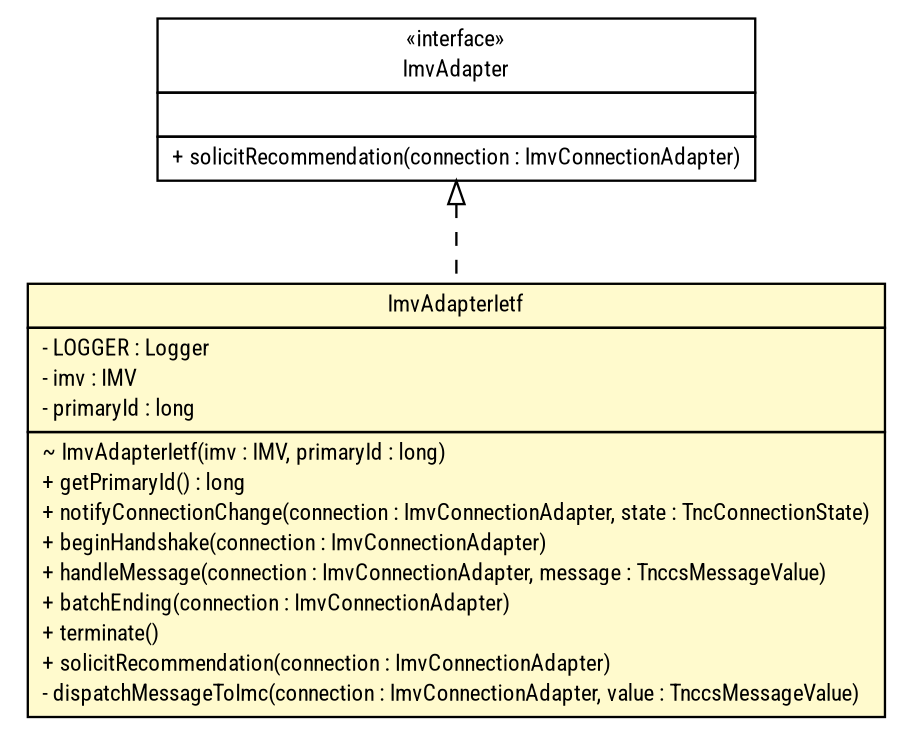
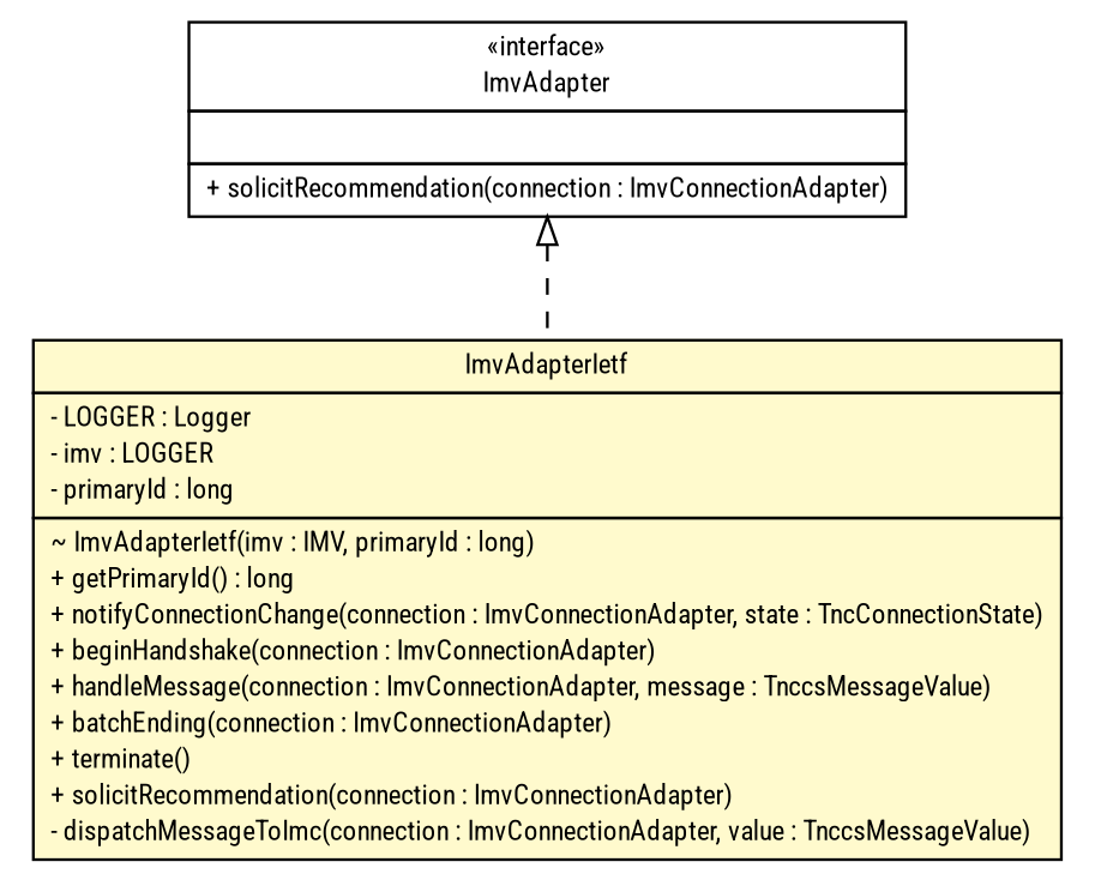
  digraph {
    nodesep=0.25
    ranksep=0.5
    fontname="Roboto Condensed"
    node [fontcolor=black fontname="Roboto Condensed" fontsize=10.0 shape=plaintext]
-   n1 [label=<<table title="de.hsbremen.tc.tnc.tnccs.adapter.im.ImvAdapterIetf" border="0" cellborder="1" cellspacing="0" cellpadding="2" port="p" bgcolor="lemonChiffon" href="./ImvAdapterIetf.html"> 		<tr><td><table border="0" cellspacing="0" cellpadding="1"> <tr><td align="center" balign="center"> ImvAdapterIetf </td></tr> 		</table></td></tr> 		<tr><td><table border="0" cellspacing="0" cellpadding="1"> <tr><td align="left" balign="left"> - LOGGER : Logger </td></tr> <tr><td align="left" balign="left"> - imv : IMV </td></tr> <tr><td align="left" balign="left"> - primaryId : long </td></tr> 		</table></td></tr> 		<tr><td><table border="0" cellspacing="0" cellpadding="1"> <tr><td align="left" balign="left"> ~ ImvAdapterIetf(imv : IMV, primaryId : long) </td></tr> <tr><td align="left" balign="left"> + getPrimaryId() : long </td></tr> <tr><td align="left" balign="left"> + notifyConnectionChange(connection : ImvConnectionAdapter, state : TncConnectionState) </td></tr> <tr><td align="left" balign="left"> + beginHandshake(connection : ImvConnectionAdapter) </td></tr> <tr><td align="left" balign="left"> + handleMessage(connection : ImvConnectionAdapter, message : TnccsMessageValue) </td></tr> <tr><td align="left" balign="left"> + batchEnding(connection : ImvConnectionAdapter) </td></tr> <tr><td align="left" balign="left"> + terminate() </td></tr> <tr><td align="left" balign="left"> + solicitRecommendation(connection : ImvConnectionAdapter) </td></tr> <tr><td align="left" balign="left"> - dispatchMessageToImc(connection : ImvConnectionAdapter, value : TnccsMessageValue) </td></tr> 		</table></td></tr> 		</table>>]
+   n1 [label=<<table title="de.hsbremen.tc.tnc.tnccs.adapter.im.ImvAdapterIetf" border="0" cellborder="1" cellspacing="0" cellpadding="2" port="p" bgcolor="lemonChiffon" href="./ImvAdapterIetf.html"> 		<tr><td><table border="0" cellspacing="0" cellpadding="1"> <tr><td align="center" balign="center"> ImvAdapterIetf </td></tr> 		</table></td></tr> 		<tr><td><table border="0" cellspacing="0" cellpadding="1"> <tr><td align="left" balign="left"> - LOGGER : Logger </td></tr> <tr><td align="left" balign="left"> - imv : LOGGER </td></tr> <tr><td align="left" balign="left"> - primaryId : long </td></tr> 		</table></td></tr> 		<tr><td><table border="0" cellspacing="0" cellpadding="1"> <tr><td align="left" balign="left"> ~ ImvAdapterIetf(imv : IMV, primaryId : long) </td></tr> <tr><td align="left" balign="left"> + getPrimaryId() : long </td></tr> <tr><td align="left" balign="left"> + notifyConnectionChange(connection : ImvConnectionAdapter, state : TncConnectionState) </td></tr> <tr><td align="left" balign="left"> + beginHandshake(connection : ImvConnectionAdapter) </td></tr> <tr><td align="left" balign="left"> + handleMessage(connection : ImvConnectionAdapter, message : TnccsMessageValue) </td></tr> <tr><td align="left" balign="left"> + batchEnding(connection : ImvConnectionAdapter) </td></tr> <tr><td align="left" balign="left"> + terminate() </td></tr> <tr><td align="left" balign="left"> + solicitRecommendation(connection : ImvConnectionAdapter) </td></tr> <tr><td align="left" balign="left"> - dispatchMessageToImc(connection : ImvConnectionAdapter, value : TnccsMessageValue) </td></tr> 		</table></td></tr> 		</table>>]
    n2 [label=<<table title="de.hsbremen.tc.tnc.tnccs.adapter.im.ImvAdapter" border="0" cellborder="1" cellspacing="0" cellpadding="2" port="p" href="./ImvAdapter.html"> 		<tr><td><table border="0" cellspacing="0" cellpadding="1"> <tr><td align="center" balign="center"> &#171;interface&#187; </td></tr> <tr><td align="center" balign="center"> ImvAdapter </td></tr> 		</table></td></tr> 		<tr><td><table border="0" cellspacing="0" cellpadding="1"> <tr><td align="left" balign="left">  </td></tr> 		</table></td></tr> 		<tr><td><table border="0" cellspacing="0" cellpadding="1"> <tr><td align="left" balign="left"> + solicitRecommendation(connection : ImvConnectionAdapter) </td></tr> 		</table></td></tr> 		</table>>]
    n2 -> n1 [arrowtail=empty dir=back fontname="Roboto Condensed" fontsize=10 headport=p labelfontname=Helvetica labelfontsize=10 style=dashed tailport=p]
  }
